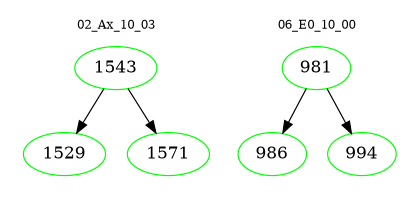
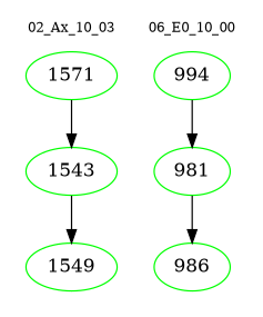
  digraph {
    node [color=green]
    edge [color=black]
-   n1 [label=1529]
+   n1 [label=1549]
    n2 [label=1543]
    n3 [label=1571]
    n4 [label=986]
    n5 [label=981]
    n6 [label=994]
    subgraph cluster_1 {
      color=white
      fontsize=10
      label="02_Ax_10_03"
      n1
      n2
      n3
    }
    subgraph cluster_2 {
      color=white
      fontsize=10
      label="06_E0_10_00"
      n4
      n5
      n6
    }
    n2 -> n1
-   n2 -> n3
+   n3 -> n2
    n5 -> n4
-   n5 -> n6
+   n6 -> n5
  }
